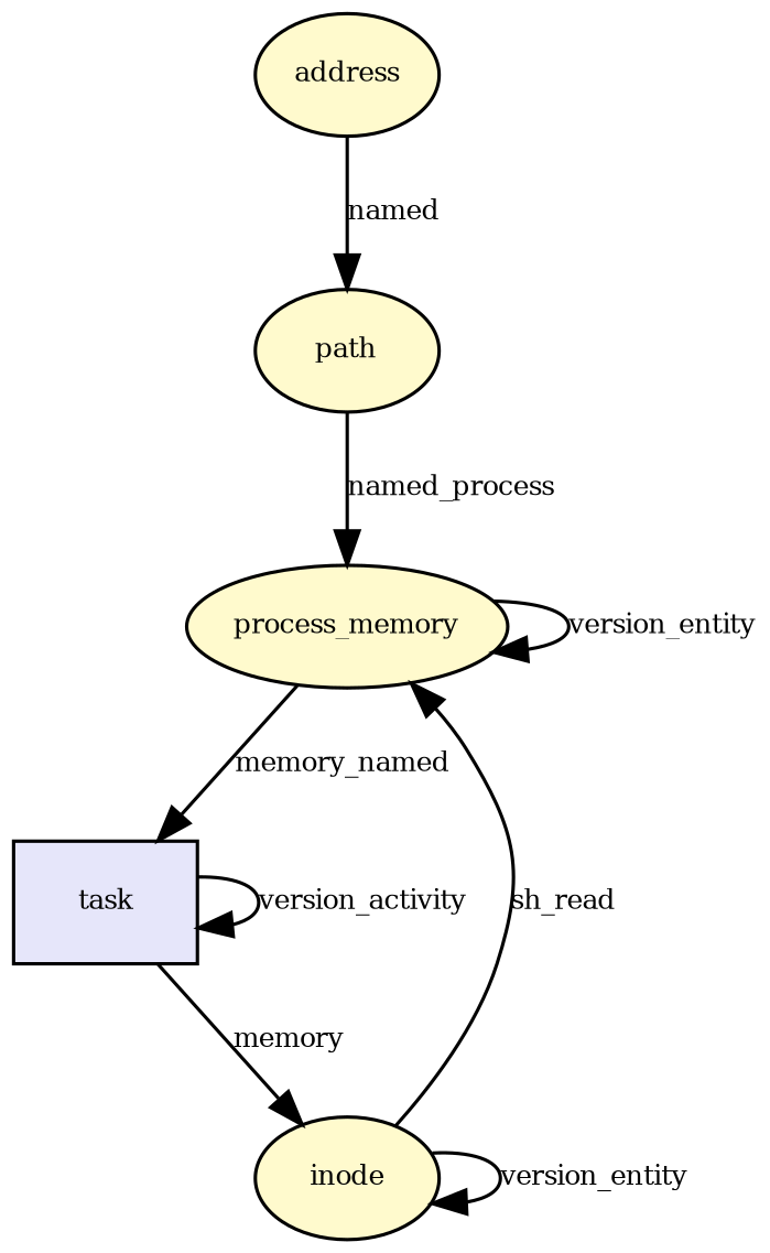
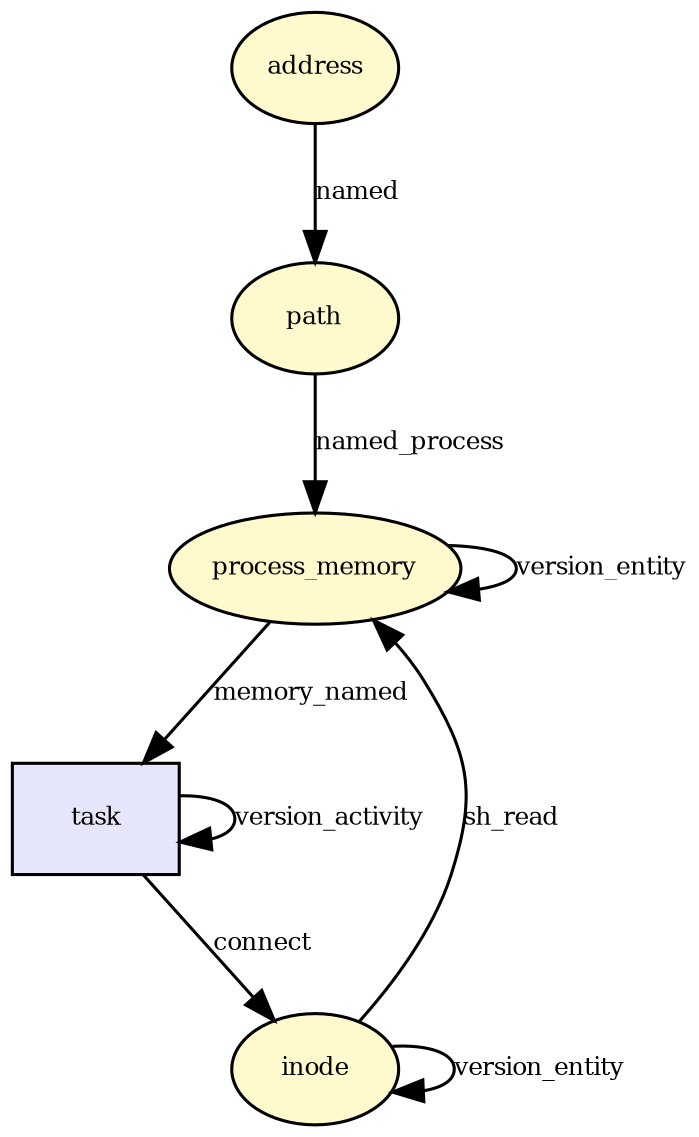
  digraph {
    node [fillcolor="#fffacd" fontsize=8 shape=ellipse style=filled]
    edge [fontsize=8]
    n1 [label=path]
    n2 [label=process_memory]
    n3 [fillcolor="#e6e6fa" label=task shape=rectangle]
    n4 [label=inode]
    n5 [label=address]
    n1 -> n2 [label=named_process]
    n2 -> n2 [label=version_entity]
    n2 -> n3 [label=memory_named]
    n3 -> n3 [label=version_activity]
-   n3 -> n4 [label=memory]
+   n3 -> n4 [label=connect]
    n4 -> n2 [label=sh_read]
    n4 -> n4 [label=version_entity]
    n5 -> n1 [label=named]
  }
